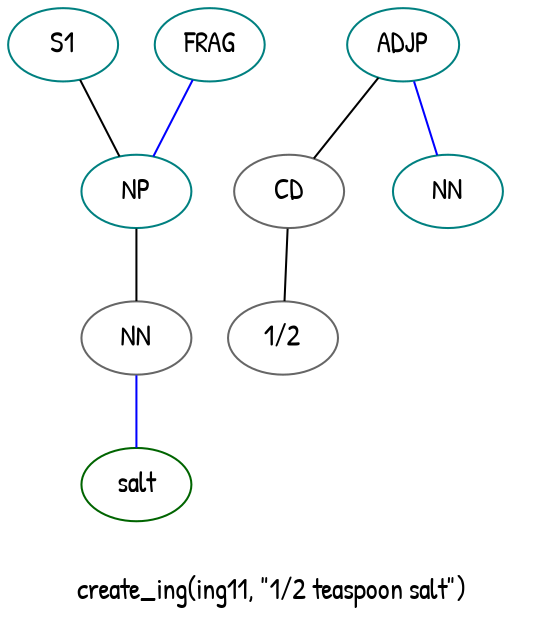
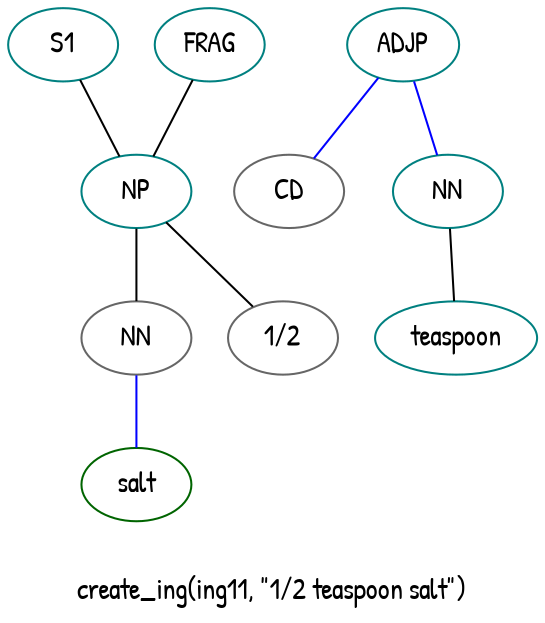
  graph {
    fontname="Patrick Hand"
    label="create_ing(ing11, \"1/2 teaspoon salt\")"
    node [color=teal fontname="Patrick Hand"]
    edge [color=black fontname="Patrick Hand"]
    n1 [label=S1]
    n2 [label=NP]
    n3 [label=FRAG]
    n4 [label=ADJP]
    n5 [color=gray40 label=CD]
    n6 [label=NN]
    n7 [color=gray40 label=NN]
    n8 [color=gray40 label="1/2"]
+   n9 [label=teaspoon]
    n10 [color=darkgreen label=salt]
    n1 -- n2
    n2 -- n7
-   n3 -- n2 [color=blue]
-   n4 -- n5
+   n3 -- n2
+   n4 -- n5 [color=blue]
    n4 -- n6 [color=blue]
-   n5 -- n8
+   n2 -- n8
+   n6 -- n9
    n7 -- n10 [color=blue]
  }
